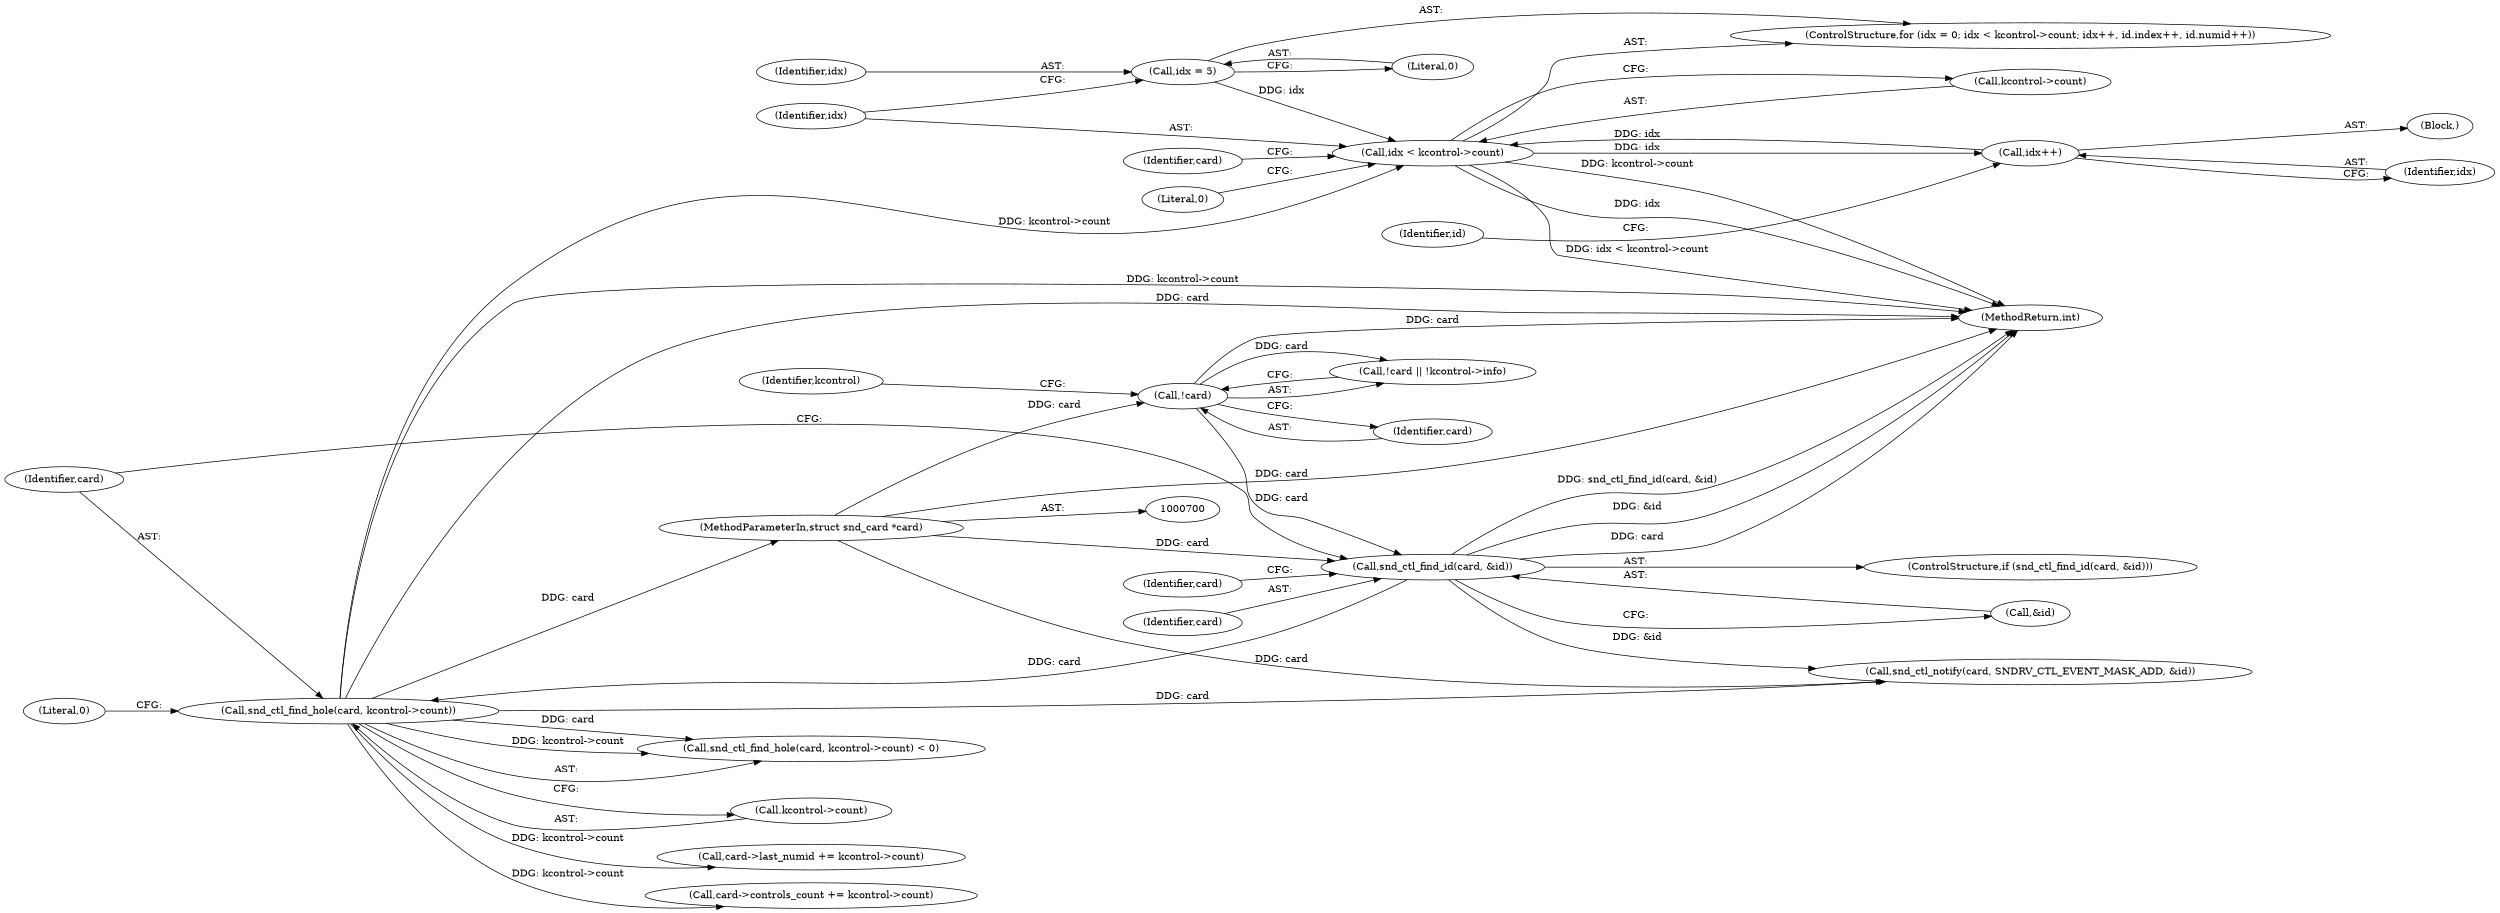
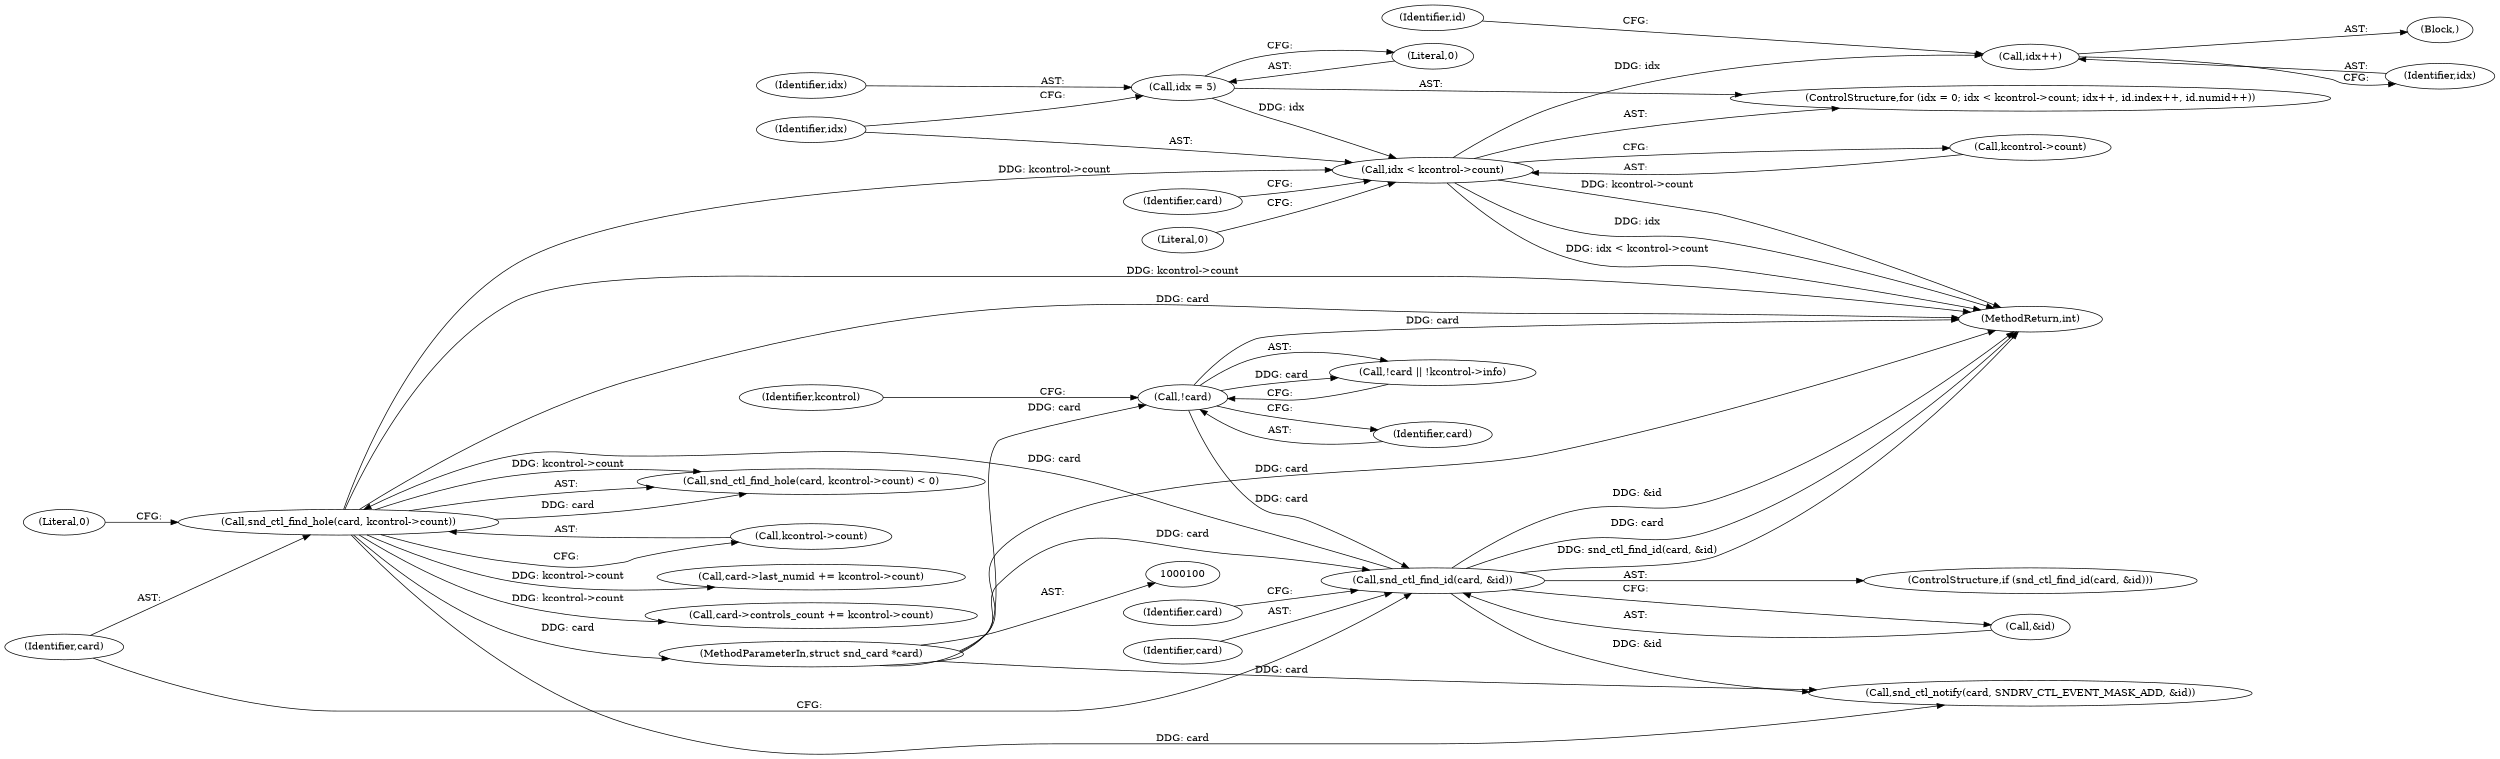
  digraph {
    rankdir=LR
    n1 [label="(Call,idx < kcontrol->count)"]
    n2 [label="(Call,idx++)"]
    n3 [label="(ControlStructure,for (idx = 0; idx < kcontrol->count; idx++, id.index++, id.numid++))"]
    n4 [label="(MethodReturn,int)"]
    n5 [label="(Call,kcontrol->count)"]
    n6 [label="(Block,)"]
    n7 [label="(Identifier,idx)"]
    n8 [label="(Call,idx = 5)"]
    n9 [label="(Literal,0)"]
    n10 [label="(Call,snd_ctl_find_hole(card, kcontrol->count))"]
    n11 [label="(Call,snd_ctl_find_hole(card, kcontrol->count) < 0)"]
    n12 [label="(Call,kcontrol->count)"]
    n13 [label="(Call,card->last_numid += kcontrol->count)"]
    n14 [label="(Call,card->controls_count += kcontrol->count)"]
    n15 [label="(Call,snd_ctl_notify(card, SNDRV_CTL_EVENT_MASK_ADD, &id))"]
    n16 [label="(MethodParameterIn,struct snd_card *card)"]
    n17 [label="(Call,snd_ctl_find_id(card, &id))"]
    n18 [label="(ControlStructure,if (snd_ctl_find_id(card, &id)))"]
    n19 [label="(Call,&id)"]
    n20 [label="(Call,!card)"]
    n21 [label="(Identifier,card)"]
    n22 [label="(Call,!card || !kcontrol->info)"]
-   1000100 [label=1000700]
+   1000100
    n24 [label="(Identifier,card)"]
    n25 [label="(Identifier,idx)"]
    n26 [label="(Identifier,card)"]
    n27 [label="(Identifier,card)"]
    n28 [label="(Identifier,kcontrol)"]
    n29 [label="(Identifier,card)"]
    n30 [label="(Identifier,id)"]
    n31 [label="(Identifier,idx)"]
    n32 [label="(Literal,0)"]
    n33 [label="(Literal,0)"]
    n1 -> n2 [label="DDG: idx"]
    n1 -> n3 [label="AST: "]
    n1 -> n4 [label="DDG: kcontrol->count"]
    n1 -> n4 [label="DDG: idx"]
    n1 -> n4 [label="DDG: idx < kcontrol->count"]
    n1 -> n5 [label="CFG: "]
-   n2 -> n1 [label="DDG: idx"]
    n2 -> n6 [label="AST: "]
    n2 -> n7 [label="CFG: "]
    n5 -> n1 [label="AST: "]
    n7 -> n2 [label="AST: "]
    n8 -> n1 [label="DDG: idx"]
    n8 -> n3 [label="AST: "]
    n8 -> n9 [label="CFG: "]
    n9 -> n8 [label="AST: "]
    n10 -> n1 [label="DDG: kcontrol->count"]
    n10 -> n4 [label="DDG: kcontrol->count"]
    n10 -> n4 [label="DDG: card"]
    n10 -> n11 [label="AST: "]
    n10 -> n11 [label="DDG: card"]
    n10 -> n11 [label="DDG: kcontrol->count"]
    n10 -> n12 [label="CFG: "]
    n10 -> n13 [label="DDG: kcontrol->count"]
    n10 -> n14 [label="DDG: kcontrol->count"]
    n10 -> n15 [label="DDG: card"]
    n10 -> n16 [label="DDG: card"]
    n12 -> n10 [label="AST: "]
    n16 -> n4 [label="DDG: card"]
    n16 -> n15 [label="DDG: card"]
    n16 -> n17 [label="DDG: card"]
    n16 -> n20 [label="DDG: card"]
    n16 -> 1000100 [label="AST: "]
    n17 -> n4 [label="DDG: &id"]
    n17 -> n4 [label="DDG: card"]
    n17 -> n4 [label="DDG: snd_ctl_find_id(card, &id)"]
    n17 -> n10 [label="DDG: card"]
    n17 -> n15 [label="DDG: &id"]
    n17 -> n18 [label="AST: "]
    n17 -> n19 [label="CFG: "]
    n19 -> n17 [label="AST: "]
    n20 -> n4 [label="DDG: card"]
    n20 -> n17 [label="DDG: card"]
    n20 -> n21 [label="CFG: "]
    n20 -> n22 [label="AST: "]
    n20 -> n22 [label="DDG: card"]
    n21 -> n20 [label="AST: "]
    n22 -> n20 [label="CFG: "]
    n24 -> n17 [label="CFG: "]
    n25 -> n1 [label="AST: "]
    n25 -> n8 [label="CFG: "]
    n26 -> n17 [label="AST: "]
    n27 -> n1 [label="CFG: "]
    n28 -> n20 [label="CFG: "]
    n29 -> n10 [label="AST: "]
    n29 -> n17 [label="CFG: "]
    n30 -> n2 [label="CFG: "]
    n31 -> n8 [label="AST: "]
    n32 -> n10 [label="CFG: "]
    n33 -> n1 [label="CFG: "]
  }
